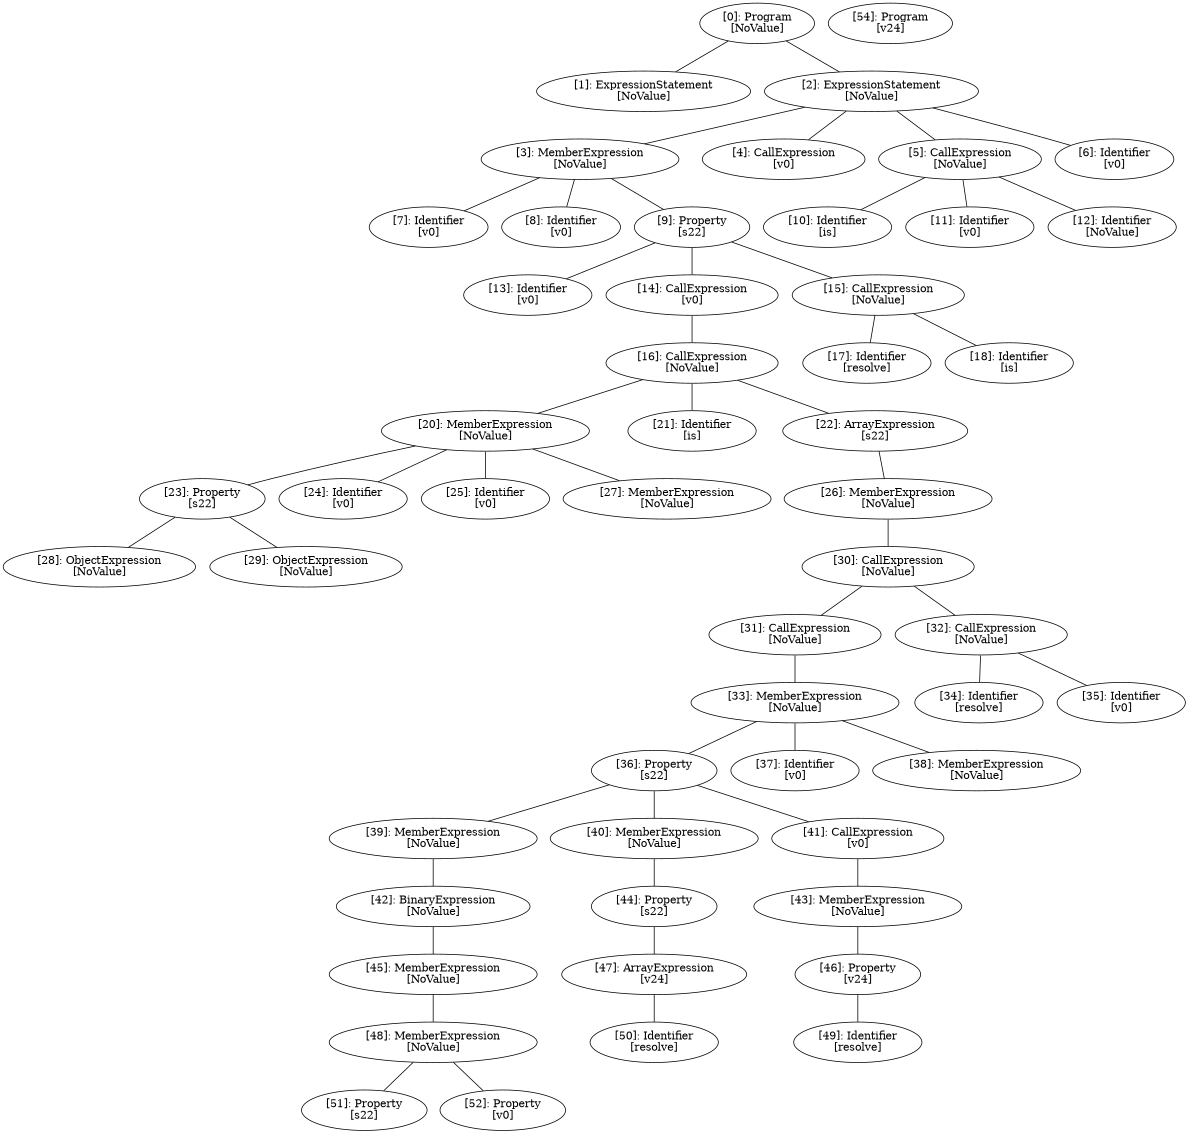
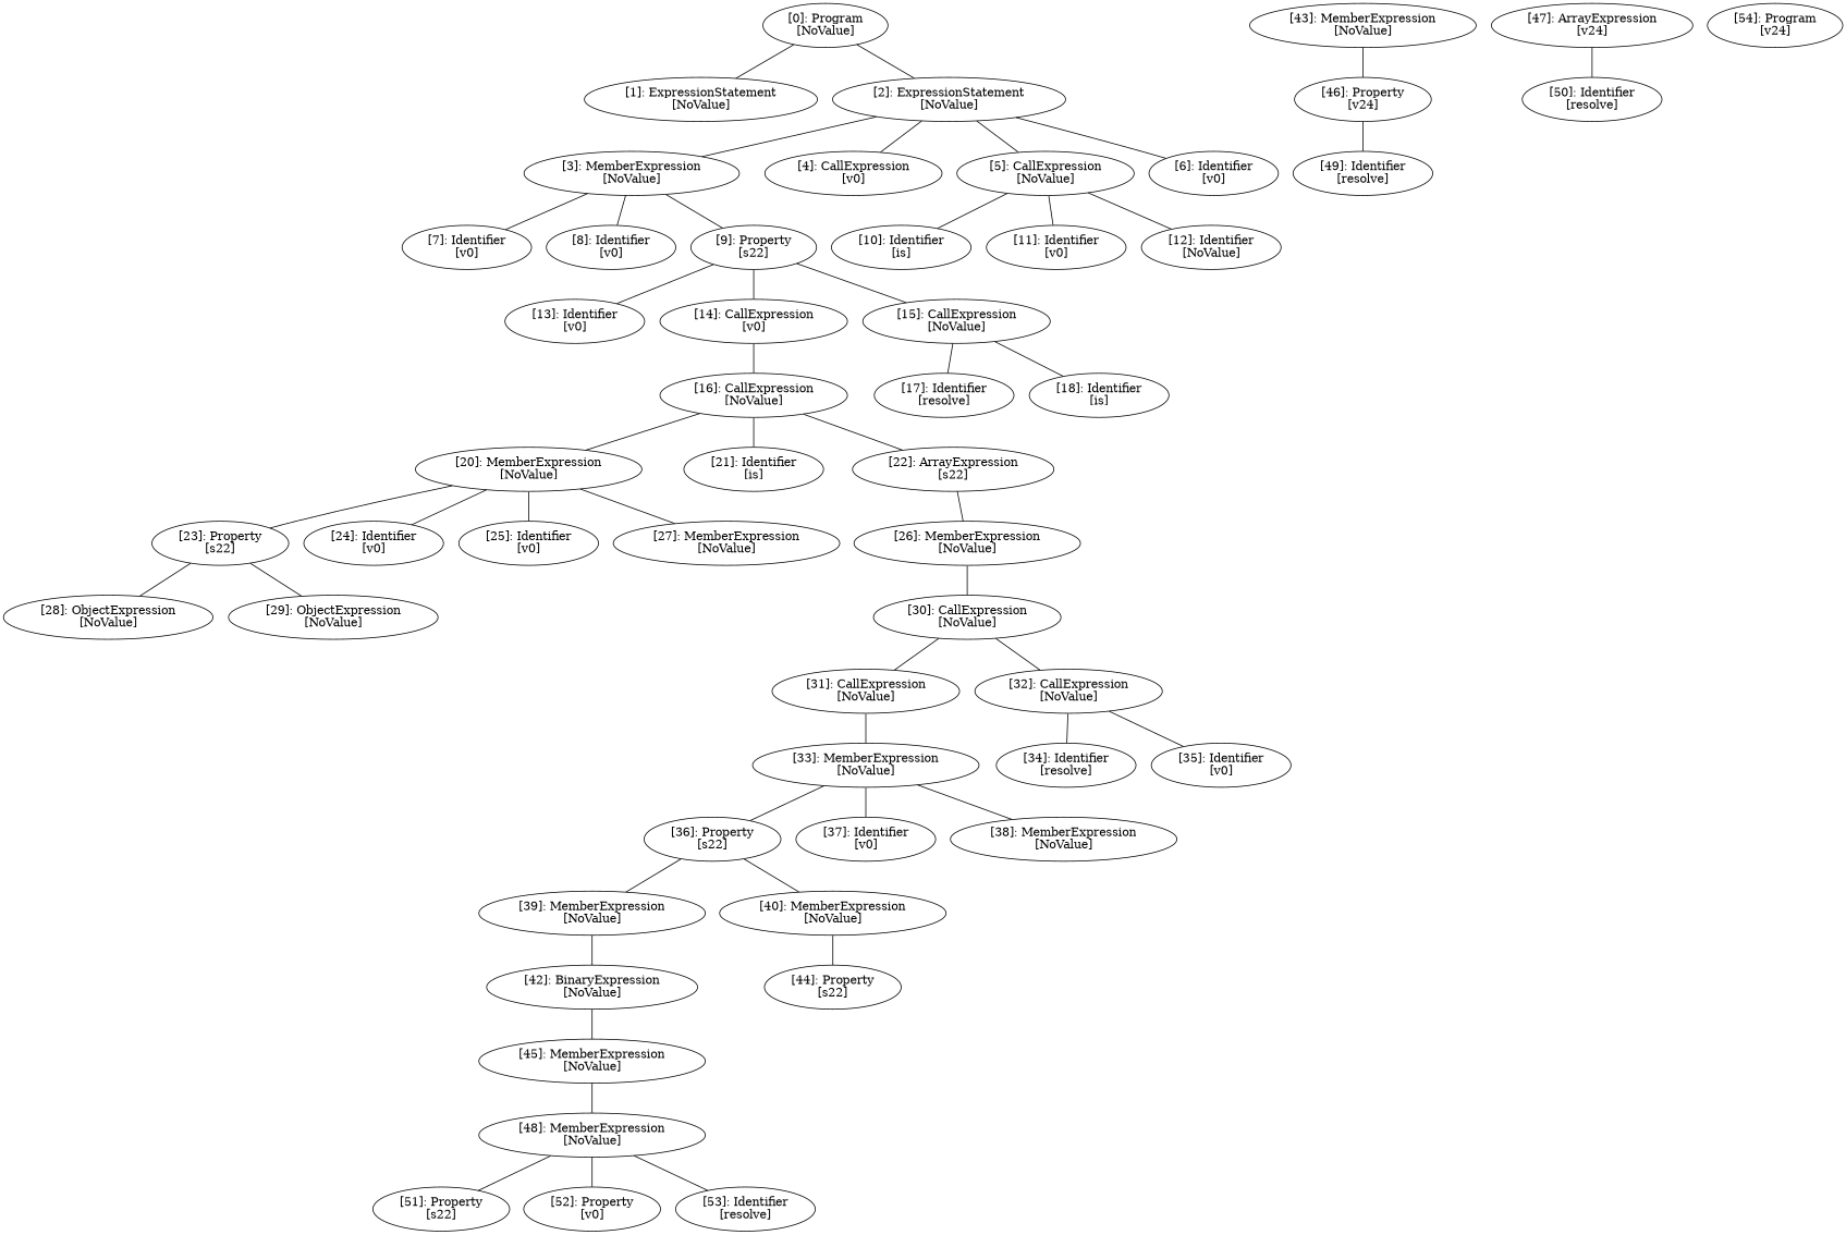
  graph {
    n1 [label="[0]: Program\n[NoValue]"]
    n2 [label="[1]: ExpressionStatement\n[NoValue]"]
    n3 [label="[2]: ExpressionStatement\n[NoValue]"]
    n4 [label="[3]: MemberExpression\n[NoValue]"]
    n5 [label="[4]: CallExpression\n[v0]"]
    n6 [label="[5]: CallExpression\n[NoValue]"]
    n7 [label="[6]: Identifier\n[v0]"]
    n8 [label="[7]: Identifier\n[v0]"]
    n9 [label="[8]: Identifier\n[v0]"]
    n10 [label="[9]: Property\n[s22]"]
    n11 [label="[10]: Identifier\n[is]"]
    n12 [label="[11]: Identifier\n[v0]"]
    n13 [label="[12]: Identifier\n[NoValue]"]
    n14 [label="[13]: Identifier\n[v0]"]
    n15 [label="[14]: CallExpression\n[v0]"]
    n16 [label="[15]: CallExpression\n[NoValue]"]
    n17 [label="[16]: CallExpression\n[NoValue]"]
    n18 [label="[17]: Identifier\n[resolve]"]
    n19 [label="[18]: Identifier\n[is]"]
    n20 [label="[20]: MemberExpression\n[NoValue]"]
    n21 [label="[21]: Identifier\n[is]"]
    n22 [label="[22]: ArrayExpression\n[s22]"]
    n23 [label="[23]: Property\n[s22]"]
    n24 [label="[24]: Identifier\n[v0]"]
    n25 [label="[25]: Identifier\n[v0]"]
    n26 [label="[27]: MemberExpression\n[NoValue]"]
    n27 [label="[26]: MemberExpression\n[NoValue]"]
    n28 [label="[28]: ObjectExpression\n[NoValue]"]
    n29 [label="[29]: ObjectExpression\n[NoValue]"]
    n30 [label="[30]: CallExpression\n[NoValue]"]
    n31 [label="[31]: CallExpression\n[NoValue]"]
    n32 [label="[32]: CallExpression\n[NoValue]"]
    n33 [label="[33]: MemberExpression\n[NoValue]"]
    n34 [label="[34]: Identifier\n[resolve]"]
    n35 [label="[35]: Identifier\n[v0]"]
    n36 [label="[36]: Property\n[s22]"]
    n37 [label="[37]: Identifier\n[v0]"]
    n38 [label="[38]: MemberExpression\n[NoValue]"]
    n39 [label="[39]: MemberExpression\n[NoValue]"]
    n40 [label="[40]: MemberExpression\n[NoValue]"]
-   n41 [label="[41]: CallExpression\n[v0]"]
    n42 [label="[42]: BinaryExpression\n[NoValue]"]
    n43 [label="[44]: Property\n[s22]"]
    n44 [label="[43]: MemberExpression\n[NoValue]"]
    n45 [label="[45]: MemberExpression\n[NoValue]"]
    n46 [label="[47]: ArrayExpression\n[v24]"]
    n47 [label="[46]: Property\n[v24]"]
    n48 [label="[48]: MemberExpression\n[NoValue]"]
    n49 [label="[49]: Identifier\n[resolve]"]
    n50 [label="[50]: Identifier\n[resolve]"]
    n51 [label="[51]: Property\n[s22]"]
    n52 [label="[52]: Property\n[v0]"]
+   n53 [label="[53]: Identifier\n[resolve]"]
    n54 [label="[54]: Program\n[v24]"]
    n1 -- n2
    n1 -- n3
    n3 -- n4
    n3 -- n5
    n3 -- n6
    n3 -- n7
    n4 -- n8
    n4 -- n9
    n4 -- n10
    n6 -- n11
    n6 -- n12
    n6 -- n13
    n10 -- n14
    n10 -- n15
    n10 -- n16
    n15 -- n17
    n16 -- n18
    n16 -- n19
    n17 -- n20
    n17 -- n21
    n17 -- n22
    n20 -- n23
    n20 -- n24
    n20 -- n25
    n20 -- n26
    n22 -- n27
    n23 -- n28
    n23 -- n29
    n27 -- n30
    n30 -- n31
    n30 -- n32
    n31 -- n33
    n32 -- n34
    n32 -- n35
    n33 -- n36
    n33 -- n37
    n33 -- n38
    n36 -- n39
    n36 -- n40
-   n36 -- n41
    n39 -- n42
    n40 -- n43
-   n41 -- n44
    n42 -- n45
-   n43 -- n46
    n44 -- n47
    n45 -- n48
    n46 -- n50
    n47 -- n49
    n48 -- n51
    n48 -- n52
+   n48 -- n53
  }
